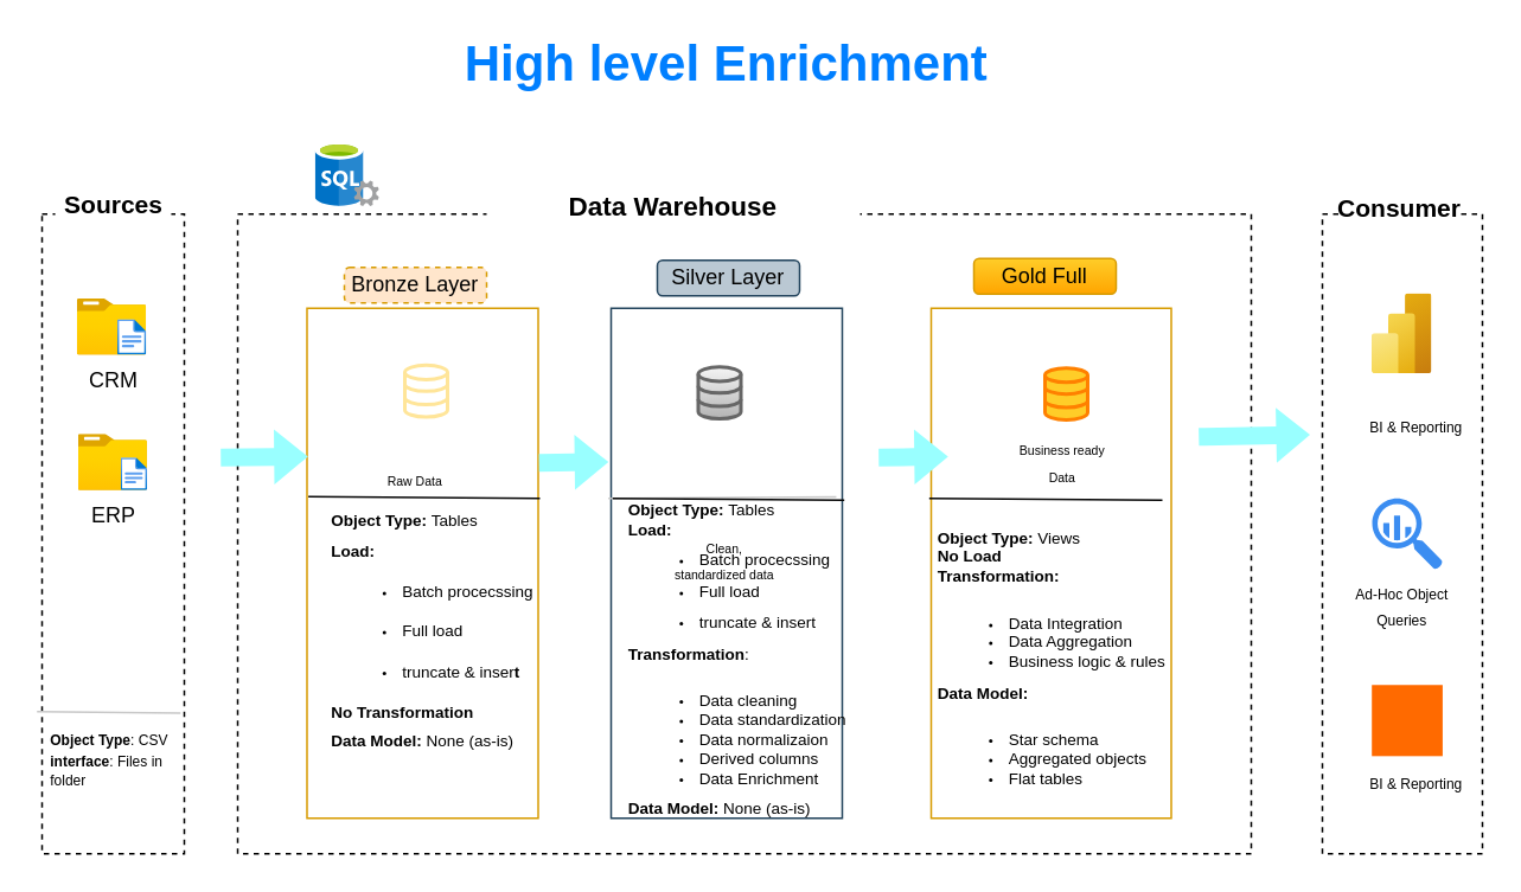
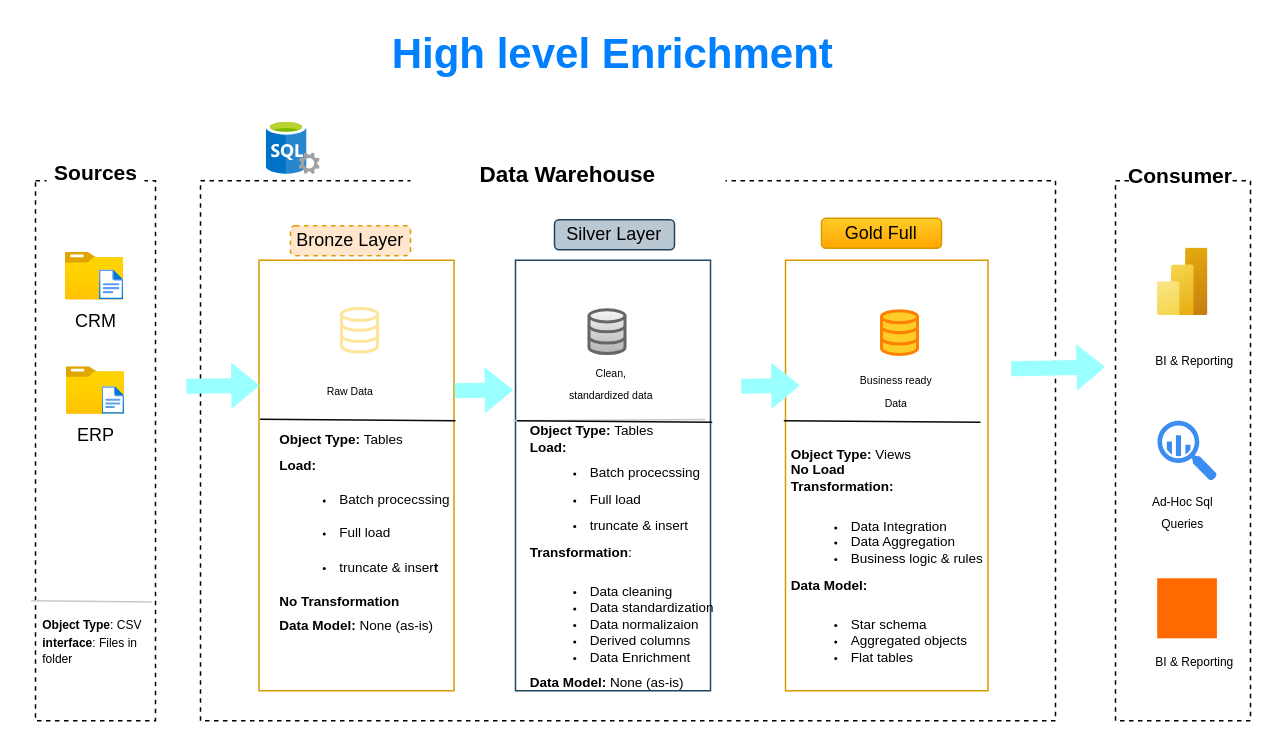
  <mxCell id="0" />
  <mxCell id="1" parent="0" />
  <mxCell id="2" value="&lt;b&gt;&lt;font style=&quot;font-size: 28px; color: rgb(0, 127, 255);&quot;&gt;High level Enrichment&lt;/font&gt;&lt;/b&gt;" style="text;html=1;align=center;verticalAlign=middle;whiteSpace=wrap;rounded=0;" parent="1" vertex="1"><mxGeometry x="233" y="20" width="350" height="30" as="geometry" /></mxCell>
  <mxCell id="3" value="" style="rounded=0;whiteSpace=wrap;html=1;fillColor=none;dashed=1;" parent="1" vertex="1"><mxGeometry x="23" y="120" width="80" height="360" as="geometry" /></mxCell>
  <mxCell id="4" value="&lt;font&gt;Sources&lt;/font&gt;" style="rounded=0;whiteSpace=wrap;html=1;strokeColor=none;" parent="1" vertex="1"><mxGeometry x="30.5" y="100" width="65" height="30" as="geometry" /></mxCell>
  <mxCell id="5" value="" style="rounded=0;whiteSpace=wrap;html=1;fillColor=none;dashed=1;" parent="1" vertex="1"><mxGeometry x="133" y="120" width="570" height="360" as="geometry" /></mxCell>
  <mxCell id="6" value="&lt;font style=&quot;font-size: 15px;&quot;&gt;&lt;b style=&quot;&quot;&gt;Data Warehouse&lt;/b&gt;&lt;/font&gt;" style="rounded=0;whiteSpace=wrap;html=1;strokeColor=none;" parent="1" vertex="1"><mxGeometry x="273" y="100" width="210" height="30" as="geometry" /></mxCell>
  <mxCell id="7" value="" style="rounded=0;whiteSpace=wrap;html=1;fillColor=none;dashed=1;" parent="1" vertex="1"><mxGeometry x="743" y="120" width="90" height="360" as="geometry" /></mxCell>
  <mxCell id="8" value="&lt;font style=&quot;font-size: 14px;&quot;&gt;&lt;b style=&quot;&quot;&gt;Sources&lt;/b&gt;&lt;/font&gt;" style="rounded=0;whiteSpace=wrap;html=1;strokeColor=none;" parent="1" vertex="1"><mxGeometry x="30.5" y="100" width="65" height="30" as="geometry" /></mxCell>
  <mxCell id="9" value="&lt;font style=&quot;font-size: 14px;&quot;&gt;&lt;b&gt;Consumer&lt;/b&gt;&lt;/font&gt;" style="rounded=0;whiteSpace=wrap;html=1;strokeColor=none;" parent="1" vertex="1"><mxGeometry x="753.5" y="102" width="65" height="30" as="geometry" /></mxCell>
  <mxCell id="10" value="Bronze Layer" style="rounded=1;whiteSpace=wrap;html=1;fillColor=#ffe6cc;strokeColor=#d79b00;dashed=1;" parent="1" vertex="1"><mxGeometry x="193" y="150" width="80" height="20" as="geometry" /></mxCell>
  <mxCell id="11" value="" style="rounded=1;whiteSpace=wrap;html=1;fillColor=none;strokeColor=#d79b00;arcSize=0;" parent="1" vertex="1"><mxGeometry x="172" y="173" width="130" height="287" as="geometry" /></mxCell>
  <mxCell id="12" value="Silver Layer" style="rounded=1;whiteSpace=wrap;html=1;fillColor=#bac8d3;strokeColor=#23445d;" parent="1" vertex="1"><mxGeometry x="369" y="146" width="80" height="20" as="geometry" /></mxCell>
  <mxCell id="13" value="" style="rounded=1;whiteSpace=wrap;html=1;fillColor=none;strokeColor=#23445d;arcSize=0;" parent="1" vertex="1"><mxGeometry x="343" y="173" width="130" height="287" as="geometry" /></mxCell>
  <mxCell id="14" value="Gold Full" style="rounded=1;whiteSpace=wrap;html=1;fillColor=#ffcd28;strokeColor=#d79b00;gradientColor=#ffa500;" parent="1" vertex="1"><mxGeometry x="547" y="145" width="80" height="20" as="geometry" /></mxCell>
  <mxCell id="15" value="" style="rounded=1;whiteSpace=wrap;html=1;fillColor=none;strokeColor=#d79b00;arcSize=0;gradientColor=#ffa500;" parent="1" vertex="1"><mxGeometry x="523" y="173" width="135" height="287" as="geometry" /></mxCell>
  <mxCell id="16" value="CRM" style="image;aspect=fixed;html=1;points=[];align=center;fontSize=12;image=img/lib/azure2/general/Folder_Blank.svg;" parent="1" vertex="1"><mxGeometry x="43" y="168" width="39" height="31.65" as="geometry" /></mxCell>
  <mxCell id="17" value="" style="image;aspect=fixed;html=1;points=[];align=center;fontSize=12;image=img/lib/azure2/general/File.svg;" parent="1" vertex="1"><mxGeometry x="65.77" y="179.65" width="16.23" height="20" as="geometry" /></mxCell>
  <mxCell id="18" value="ERP&lt;div&gt;&lt;br&gt;&lt;/div&gt;" style="image;aspect=fixed;html=1;points=[];align=center;fontSize=12;image=img/lib/azure2/general/Folder_Blank.svg;" parent="1" vertex="1"><mxGeometry x="43.5" y="244.17" width="39" height="31.65" as="geometry" /></mxCell>
  <mxCell id="19" value="" style="image;aspect=fixed;html=1;points=[];align=center;fontSize=12;image=img/lib/azure2/general/File.svg;" parent="1" vertex="1"><mxGeometry x="67.61" y="257.47" width="14.89" height="18.35" as="geometry" /></mxCell>
  <mxCell id="20" value="" style="endArrow=none;html=1;rounded=0;strokeColor=#C8C8C8;entryX=1.05;entryY=0.669;entryDx=0;entryDy=0;entryPerimeter=0;" parent="1" edge="1"><mxGeometry width="50" height="50" relative="1" as="geometry"><mxPoint x="20.13" y="400" as="sourcePoint" /><mxPoint x="100.88" y="400.84" as="targetPoint" /></mxGeometry></mxCell>
  <mxCell id="21" value="&lt;font style=&quot;line-height: 90%; font-size: 8px;&quot;&gt;&lt;b style=&quot;&quot;&gt;Object Type&lt;/b&gt;: CSV&lt;/font&gt;&lt;div style=&quot;line-height: 90%;&quot;&gt;&lt;font style=&quot;line-height: 90%; font-size: 8px;&quot;&gt;&lt;b style=&quot;&quot;&gt;interface&lt;/b&gt;: Files in folder&lt;/font&gt;&lt;/div&gt;" style="text;html=1;align=left;verticalAlign=middle;whiteSpace=wrap;rounded=0;" parent="1" vertex="1"><mxGeometry x="25.5" y="410" width="70" height="30" as="geometry" /></mxCell>
  <mxCell id="22" value="" style="html=1;verticalLabelPosition=bottom;align=center;labelBackgroundColor=#ffffff;verticalAlign=top;strokeWidth=2;strokeColor=#FFE599;shadow=0;dashed=0;shape=mxgraph.ios7.icons.data;" parent="1" vertex="1"><mxGeometry x="227" y="205.07" width="24" height="29.1" as="geometry" /></mxCell>
  <mxCell id="23" value="" style="html=1;verticalLabelPosition=bottom;align=center;labelBackgroundColor=#ffffff;verticalAlign=top;strokeWidth=2;strokeColor=#666666;shadow=0;dashed=0;shape=mxgraph.ios7.icons.data;fillColor=#f5f5f5;gradientColor=#b3b3b3;" parent="1" vertex="1"><mxGeometry x="392" y="206.07" width="24" height="29.1" as="geometry" /></mxCell>
  <mxCell id="24" value="" style="html=1;verticalLabelPosition=bottom;align=center;labelBackgroundColor=#ffffff;verticalAlign=top;strokeWidth=2;strokeColor=#FF8000;shadow=0;dashed=0;shape=mxgraph.ios7.icons.data;fillColor=#ffcd28;gradientColor=none;" parent="1" vertex="1"><mxGeometry x="587" y="206.65" width="24" height="29.1" as="geometry" /></mxCell>
  <mxCell id="25" value="" style="shape=flexArrow;endArrow=classic;html=1;rounded=0;fillColor=#99FFFF;strokeColor=none;" parent="1" edge="1"><mxGeometry width="50" height="50" relative="1" as="geometry"><mxPoint x="123" y="256.94" as="sourcePoint" /><mxPoint x="173" y="256.47" as="targetPoint" /></mxGeometry></mxCell>
  <mxCell id="26" value="" style="shape=flexArrow;endArrow=classic;html=1;rounded=0;fillColor=#99FFFF;strokeColor=none;" parent="1" edge="1"><mxGeometry width="50" height="50" relative="1" as="geometry"><mxPoint x="302" y="259.97" as="sourcePoint" /><mxPoint x="342" y="259.5" as="targetPoint" /></mxGeometry></mxCell>
- <mxCell id="27" value="&lt;font style=&quot;font-size: 7px;&quot;&gt;Clean, standardized data&lt;/font&gt;" style="text;html=1;align=center;verticalAlign=middle;whiteSpace=wrap;rounded=0;" parent="1" vertex="1"><mxGeometry x="377" y="299.17" width="60" height="30" as="geometry" /></mxCell>
- <mxCell id="28" value="&lt;font style=&quot;font-size: 7px;&quot;&gt;Raw Data&lt;/font&gt;" style="text;html=1;align=center;verticalAlign=middle;whiteSpace=wrap;rounded=0;" parent="1" vertex="1"><mxGeometry x="203" y="254.17" width="60" height="30" as="geometry" /></mxCell>
+ <mxCell id="27" value="&lt;font style=&quot;font-size: 7px;&quot;&gt;Clean, standardized data&lt;/font&gt;" style="text;html=1;align=center;verticalAlign=middle;whiteSpace=wrap;rounded=0;" parent="1" vertex="1"><mxGeometry x="377" y="239.17" width="60" height="30" as="geometry" /></mxCell>
+ <mxCell id="28" value="&lt;font style=&quot;font-size: 7px;&quot;&gt;Raw Data&lt;/font&gt;" style="text;html=1;align=center;verticalAlign=middle;whiteSpace=wrap;rounded=0;" parent="1" vertex="1"><mxGeometry x="203" y="244.17" width="60" height="30" as="geometry" /></mxCell>
  <mxCell id="29" value="&lt;font style=&quot;font-size: 7px;&quot;&gt;Business ready Data&lt;/font&gt;" style="text;html=1;align=center;verticalAlign=middle;whiteSpace=wrap;rounded=0;" parent="1" vertex="1"><mxGeometry x="567" y="244.17" width="60" height="30" as="geometry" /></mxCell>
  <mxCell id="30" value="" style="shape=flexArrow;endArrow=classic;html=1;rounded=0;fillColor=#99FFFF;strokeColor=none;entryX=1.008;entryY=0.359;entryDx=0;entryDy=0;entryPerimeter=0;" parent="1" edge="1"><mxGeometry width="50" height="50" relative="1" as="geometry"><mxPoint x="673" y="245.4" as="sourcePoint" /><mxPoint x="736.52" y="244.17" as="targetPoint" /></mxGeometry></mxCell>
  <mxCell id="31" value="" style="shape=flexArrow;endArrow=classic;html=1;rounded=0;fillColor=#99FFFF;strokeColor=none;" parent="1" edge="1"><mxGeometry width="50" height="50" relative="1" as="geometry"><mxPoint x="493" y="256.94" as="sourcePoint" /><mxPoint x="533" y="256.47" as="targetPoint" /></mxGeometry></mxCell>
  <mxCell id="32" value="" style="endArrow=none;html=1;rounded=0;strokeColor=#090909;strokeWidth=1;" parent="1" edge="1"><mxGeometry width="50" height="50" relative="1" as="geometry"><mxPoint x="172.75" y="279" as="sourcePoint" /><mxPoint x="303" y="280" as="targetPoint" /></mxGeometry></mxCell>
  <mxCell id="33" value="&lt;h6 style=&quot;line-height: 180%;&quot;&gt;&lt;font style=&quot;font-size: 9px;&quot;&gt;&lt;font style=&quot;line-height: 180%;&quot;&gt;&lt;b style=&quot;&quot;&gt;Object Type&lt;/b&gt;: &lt;span style=&quot;font-weight: normal;&quot;&gt;Tables&lt;/span&gt;&lt;/font&gt;&lt;b style=&quot;background-color: transparent; color: light-dark(rgb(0, 0, 0), rgb(255, 255, 255));&quot;&gt;&lt;font&gt;&lt;br&gt;&lt;/font&gt;&lt;/b&gt;&lt;b style=&quot;&quot;&gt;&lt;font style=&quot;line-height: 180%;&quot;&gt;Load:&lt;/font&gt;&lt;/b&gt;&lt;/font&gt;&lt;ul&gt;&lt;li&gt;&lt;span style=&quot;background-color: transparent; color: light-dark(rgb(0, 0, 0), rgb(255, 255, 255)); font-weight: normal;&quot;&gt;&lt;font style=&quot;line-height: 180%; font-size: 9px;&quot;&gt;Batch procecssing&lt;/font&gt;&lt;/span&gt;&lt;/li&gt;&lt;/ul&gt;&lt;ul&gt;&lt;li&gt;&lt;span style=&quot;background-color: transparent; color: light-dark(rgb(0, 0, 0), rgb(255, 255, 255)); font-weight: normal;&quot;&gt;&lt;font style=&quot;line-height: 180%; font-size: 9px;&quot;&gt;Full load&lt;/font&gt;&lt;/span&gt;&lt;/li&gt;&lt;/ul&gt;&lt;ul&gt;&lt;li&gt;&lt;span style=&quot;background-color: transparent; color: light-dark(rgb(0, 0, 0), rgb(255, 255, 255));&quot;&gt;&lt;font style=&quot;line-height: 180%; font-size: 9px;&quot;&gt;&lt;span style=&quot;font-weight: normal;&quot;&gt;truncate &amp;amp; inser&lt;/span&gt;t&lt;/font&gt;&lt;/span&gt;&lt;/li&gt;&lt;/ul&gt;&lt;font style=&quot;font-size: 9px;&quot;&gt;&lt;font style=&quot;line-height: 180%;&quot;&gt;&lt;b style=&quot;background-color: transparent; color: light-dark(rgb(0, 0, 0), rgb(255, 255, 255));&quot;&gt;No Transformation&lt;br&gt;&lt;/b&gt;&lt;/font&gt;&lt;span style=&quot;background-color: transparent; color: light-dark(rgb(0, 0, 0), rgb(255, 255, 255));&quot;&gt;&lt;font style=&quot;line-height: 180%;&quot;&gt;Data Model: &lt;span style=&quot;font-weight: normal;&quot;&gt;None (as-is)&lt;/span&gt;&lt;span style=&quot;font-weight: bold; white-space: pre;&quot;&gt;&#09;&lt;/span&gt;&lt;/font&gt;&lt;/span&gt;&lt;/font&gt;&lt;/h6&gt;" style="text;html=1;align=left;verticalAlign=middle;whiteSpace=wrap;rounded=0;spacing=-7;labelPosition=center;verticalLabelPosition=middle;fontSize=10;" parent="1" vertex="1"><mxGeometry x="193" y="340" width="341" height="30" as="geometry" /></mxCell>
  <mxCell id="34" value="" style="endArrow=none;html=1;rounded=0;strokeColor=#C8C8C8;entryX=0.974;entryY=0.384;entryDx=0;entryDy=0;entryPerimeter=0;" parent="1" edge="1"><mxGeometry width="50" height="50" relative="1" as="geometry"><mxPoint x="341.45" y="280" as="sourcePoint" /><mxPoint x="469.62" y="279.208" as="targetPoint" /></mxGeometry></mxCell>
  <mxCell id="35" value="&lt;h6&gt;&lt;font style=&quot;font-size: 9px;&quot;&gt;&lt;font style=&quot;&quot;&gt;Object Type: &lt;span style=&quot;font-weight: normal;&quot;&gt;Tables&lt;/span&gt;&lt;/font&gt;&lt;b style=&quot;background-color: transparent; color: light-dark(rgb(0, 0, 0), rgb(255, 255, 255));&quot;&gt;&lt;font&gt;&lt;br&gt;&lt;/font&gt;&lt;/b&gt;&lt;b style=&quot;&quot;&gt;&lt;font&gt;Load:&lt;/font&gt;&lt;/b&gt;&lt;/font&gt;&lt;ul&gt;&lt;li&gt;&lt;span style=&quot;background-color: transparent; color: light-dark(rgb(0, 0, 0), rgb(255, 255, 255)); font-weight: normal;&quot;&gt;&lt;font style=&quot;font-size: 9px;&quot;&gt;Batch procecssing&lt;/font&gt;&lt;/span&gt;&lt;/li&gt;&lt;/ul&gt;&lt;ul&gt;&lt;li&gt;&lt;span style=&quot;background-color: transparent; color: light-dark(rgb(0, 0, 0), rgb(255, 255, 255)); font-weight: normal;&quot;&gt;&lt;font style=&quot;font-size: 9px;&quot;&gt;Full load&lt;/font&gt;&lt;/span&gt;&lt;/li&gt;&lt;/ul&gt;&lt;ul&gt;&lt;li&gt;&lt;span style=&quot;background-color: transparent; color: light-dark(rgb(0, 0, 0), rgb(255, 255, 255)); font-weight: normal;&quot;&gt;&lt;font style=&quot;font-size: 9px;&quot;&gt;truncate &amp;amp; insert&lt;/font&gt;&lt;/span&gt;&lt;/li&gt;&lt;/ul&gt;&lt;font&gt;&lt;font style=&quot;font-size: 9px;&quot;&gt;&lt;span style=&quot;background-color: transparent; color: light-dark(rgb(0, 0, 0), rgb(255, 255, 255));&quot;&gt;Transformation&lt;/span&gt;&lt;span style=&quot;background-color: transparent; color: light-dark(rgb(0, 0, 0), rgb(255, 255, 255)); font-weight: normal;&quot;&gt;:&lt;/span&gt;&lt;/font&gt;&lt;/font&gt;&lt;/h6&gt;&lt;h6&gt;&lt;ul&gt;&lt;li&gt;&lt;font&gt;&lt;font style=&quot;font-size: 9px;&quot;&gt;&lt;span style=&quot;background-color: transparent; color: light-dark(rgb(0, 0, 0), rgb(255, 255, 255)); font-weight: normal;&quot;&gt;Data cleaning&lt;/span&gt;&lt;/font&gt;&lt;/font&gt;&lt;/li&gt;&lt;li&gt;&lt;span style=&quot;font-weight: normal;&quot;&gt;&lt;font style=&quot;font-size: 9px;&quot;&gt;Data standardization&lt;/font&gt;&lt;/span&gt;&lt;/li&gt;&lt;li&gt;&lt;span style=&quot;font-weight: normal;&quot;&gt;&lt;font style=&quot;font-size: 9px;&quot;&gt;Data normalizaion&lt;/font&gt;&lt;/span&gt;&lt;/li&gt;&lt;li&gt;&lt;span style=&quot;font-weight: normal;&quot;&gt;&lt;font style=&quot;font-size: 9px;&quot;&gt;Derived columns&lt;/font&gt;&lt;/span&gt;&lt;/li&gt;&lt;li&gt;&lt;span style=&quot;font-weight: normal;&quot;&gt;&lt;font style=&quot;font-size: 9px;&quot;&gt;Data Enrichment&lt;/font&gt;&lt;/span&gt;&lt;/li&gt;&lt;/ul&gt;&lt;font&gt;&lt;span style=&quot;background-color: transparent; color: light-dark(rgb(0, 0, 0), rgb(255, 255, 255));&quot;&gt;&lt;font style=&quot;font-size: 9px;&quot;&gt;Data Model: &lt;span style=&quot;font-weight: normal;&quot;&gt;None (as-is)&lt;/span&gt;&lt;span style=&quot;font-weight: bold; white-space: pre;&quot;&gt;&#09;&lt;/span&gt;&lt;/font&gt;&lt;/span&gt;&lt;/font&gt;&lt;/h6&gt;" style="text;html=1;align=left;verticalAlign=middle;whiteSpace=wrap;rounded=0;spacing=0;labelPosition=center;verticalLabelPosition=middle;fontSize=10;" parent="1" vertex="1"><mxGeometry x="353" y="370" width="300" as="geometry" /></mxCell>
  <mxCell id="36" value="&lt;h6&gt;&lt;font style=&quot;font-size: 9px;&quot;&gt;&lt;font&gt;&lt;font&gt;&lt;b&gt;Object Type&lt;/b&gt;: &lt;span style=&quot;font-weight: normal;&quot;&gt;Views&lt;/span&gt;&lt;/font&gt;&lt;span style=&quot;background-color: transparent; color: light-dark(rgb(0, 0, 0), rgb(255, 255, 255)); font-weight: normal;&quot;&gt;&lt;font style=&quot;&quot;&gt;&lt;br&gt;&lt;/font&gt;&lt;/span&gt;No Load&lt;br&gt;&lt;/font&gt;&lt;font&gt;&lt;font&gt;&lt;b style=&quot;background-color: transparent; color: light-dark(rgb(0, 0, 0), rgb(255, 255, 255));&quot;&gt;Transformation:&lt;/b&gt;&lt;/font&gt;&lt;/font&gt;&lt;/font&gt;&lt;/h6&gt;&lt;h6&gt;&lt;ul&gt;&lt;li&gt;&lt;font&gt;&lt;font style=&quot;font-size: 9px;&quot;&gt;&lt;span style=&quot;background-color: transparent; color: light-dark(rgb(0, 0, 0), rgb(255, 255, 255)); font-weight: normal;&quot;&gt;Data Integration&lt;/span&gt;&lt;/font&gt;&lt;/font&gt;&lt;/li&gt;&lt;li&gt;&lt;font&gt;&lt;font style=&quot;font-size: 9px;&quot;&gt;&lt;span style=&quot;background-color: transparent; color: light-dark(rgb(0, 0, 0), rgb(255, 255, 255)); font-weight: normal;&quot;&gt;Data Aggregation&lt;/span&gt;&lt;/font&gt;&lt;/font&gt;&lt;/li&gt;&lt;li&gt;&lt;font&gt;&lt;font style=&quot;font-size: 9px;&quot;&gt;&lt;span style=&quot;background-color: transparent; color: light-dark(rgb(0, 0, 0), rgb(255, 255, 255)); font-weight: normal;&quot;&gt;Business logic &amp;amp; rules&lt;/span&gt;&lt;/font&gt;&lt;/font&gt;&lt;/li&gt;&lt;/ul&gt;&lt;font&gt;&lt;b style=&quot;background-color: transparent; color: light-dark(rgb(0, 0, 0), rgb(255, 255, 255));&quot;&gt;&lt;font style=&quot;font-size: 9px;&quot;&gt;Data Model:&amp;nbsp;&lt;/font&gt;&lt;/b&gt;&lt;/font&gt;&lt;/h6&gt;&lt;h6&gt;&lt;ul&gt;&lt;li&gt;&lt;font&gt;&lt;span style=&quot;background-color: transparent; color: light-dark(rgb(0, 0, 0), rgb(255, 255, 255)); font-weight: normal;&quot;&gt;&lt;font style=&quot;font-size: 9px;&quot;&gt;Star schema&lt;/font&gt;&lt;/span&gt;&lt;/font&gt;&lt;/li&gt;&lt;li&gt;&lt;font&gt;&lt;span style=&quot;background-color: transparent; color: light-dark(rgb(0, 0, 0), rgb(255, 255, 255)); font-weight: normal;&quot;&gt;&lt;font style=&quot;font-size: 9px;&quot;&gt;Aggregated objects&lt;/font&gt;&lt;/span&gt;&lt;/font&gt;&lt;/li&gt;&lt;li&gt;&lt;font&gt;&lt;span style=&quot;background-color: transparent; color: light-dark(rgb(0, 0, 0), rgb(255, 255, 255));&quot;&gt;&lt;font style=&quot;font-size: 9px;&quot;&gt;&lt;span style=&quot;font-weight: normal;&quot;&gt;Flat tables&lt;/span&gt;&lt;span style=&quot;font-weight: bold; white-space: pre;&quot;&gt;&#09;&lt;/span&gt;&lt;/font&gt;&lt;/span&gt;&lt;/font&gt;&lt;/li&gt;&lt;/ul&gt;&lt;/h6&gt;" style="text;html=1;align=left;verticalAlign=middle;whiteSpace=wrap;rounded=0;spacing=-7;labelPosition=center;verticalLabelPosition=middle;fontSize=10;" parent="1" vertex="1"><mxGeometry x="534" y="362.5" width="155" height="15" as="geometry" /></mxCell>
  <mxCell id="37" value="" style="image;aspect=fixed;html=1;points=[];align=center;fontSize=12;image=img/lib/azure2/analytics/Power_BI_Embedded.svg;" parent="1" vertex="1"><mxGeometry x="771.13" y="165" width="33.75" height="45" as="geometry" /></mxCell>
  <mxCell id="38" value="" style="image;sketch=0;aspect=fixed;html=1;points=[];align=center;fontSize=12;image=img/lib/mscae/SQL_Servers.svg;" parent="1" vertex="1"><mxGeometry x="177" y="80" width="36" height="36" as="geometry" /></mxCell>
- <mxCell id="39" value="&lt;font style=&quot;font-size: 8px;&quot;&gt;Ad-Hoc Object Queries&lt;/font&gt;" style="text;html=1;align=center;verticalAlign=middle;whiteSpace=wrap;rounded=0;" parent="1" vertex="1"><mxGeometry x="758" y="325" width="60" height="30" as="geometry" /></mxCell>
+ <mxCell id="39" value="&lt;font style=&quot;font-size: 8px;&quot;&gt;Ad-Hoc Sql Queries&lt;/font&gt;" style="text;html=1;align=center;verticalAlign=middle;whiteSpace=wrap;rounded=0;" parent="1" vertex="1"><mxGeometry x="758" y="325" width="60" height="30" as="geometry" /></mxCell>
  <mxCell id="40" value="" style="points=[];aspect=fixed;html=1;align=center;shadow=0;dashed=0;fillColor=#FF6A00;strokeColor=none;shape=mxgraph.alibaba_cloud.machine_learning;" parent="1" vertex="1"><mxGeometry x="770.8" y="385" width="39.81" height="40.05" as="geometry" /></mxCell>
  <mxCell id="41" value="&lt;font style=&quot;font-size: 8px;&quot;&gt;BI &amp;amp; Reporting&lt;/font&gt;" style="text;html=1;align=center;verticalAlign=middle;whiteSpace=wrap;rounded=0;" parent="1" vertex="1"><mxGeometry x="765.5" y="224.17" width="60" height="30" as="geometry" /></mxCell>
  <mxCell id="42" value="&lt;font style=&quot;font-size: 8px;&quot;&gt;BI &amp;amp; Reporting&lt;/font&gt;" style="text;html=1;align=center;verticalAlign=middle;whiteSpace=wrap;rounded=0;" parent="1" vertex="1"><mxGeometry x="765.5" y="425.05" width="60" height="30" as="geometry" /></mxCell>
  <mxCell id="43" value="" style="sketch=0;html=1;aspect=fixed;strokeColor=none;shadow=0;fillColor=#3B8DF1;verticalAlign=top;labelPosition=center;verticalLabelPosition=bottom;shape=mxgraph.gcp2.big_query" parent="1" vertex="1"><mxGeometry x="771.01" y="280" width="39.6" height="40" as="geometry" /></mxCell>
  <mxCell id="44" value="" style="endArrow=none;html=1;rounded=0;strokeColor=#090909;strokeWidth=1;" parent="1" edge="1"><mxGeometry width="50" height="50" relative="1" as="geometry"><mxPoint x="343.88" y="280" as="sourcePoint" /><mxPoint x="474.13" y="281" as="targetPoint" /></mxGeometry></mxCell>
  <mxCell id="45" value="" style="endArrow=none;html=1;rounded=0;strokeColor=#090909;strokeWidth=1;" parent="1" edge="1"><mxGeometry width="50" height="50" relative="1" as="geometry"><mxPoint x="521.88" y="280" as="sourcePoint" /><mxPoint x="653" y="281" as="targetPoint" /></mxGeometry></mxCell>
